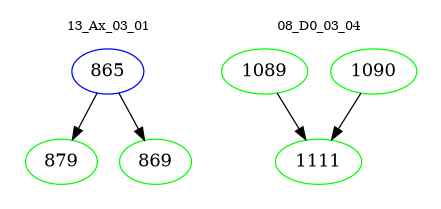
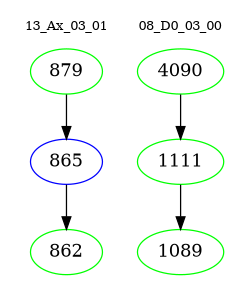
  digraph {
    node [color=green]
    edge [color=black]
    n1 [label=879]
    n2 [color=blue label=865]
-   n3 [label=869]
-   n4 [label=1090]
+   n3 [label=862]
+   n4 [label=4090]
    n5 [label=1089]
    n6 [label=1111]
    subgraph cluster_1 {
      color=white
      fontsize=10
      label="13_Ax_03_01"
      n1
      n2
      n3
    }
    subgraph cluster_2 {
      color=white
      fontsize=10
-     label="08_D0_03_04"
+     label="08_D0_03_00"
      n4
      n5
      n6
    }
-   n2 -> n1
+   n1 -> n2
    n2 -> n3
    n4 -> n6
-   n5 -> n6
+   n6 -> n5
  }
